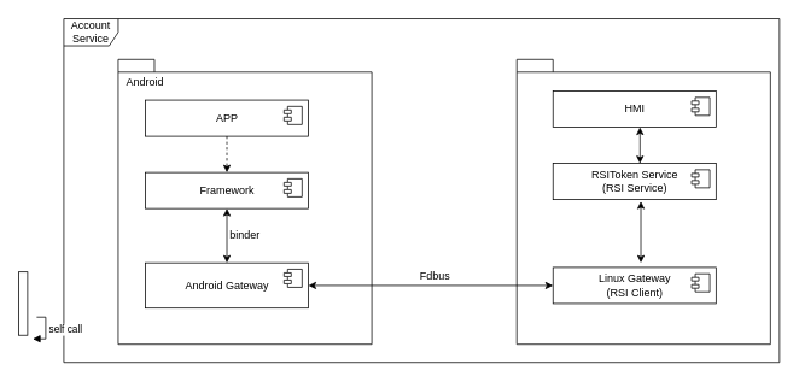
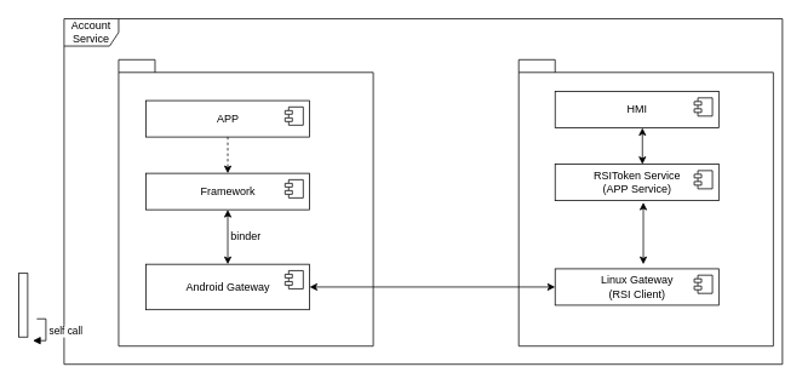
  <mxCell id="0" />
  <mxCell id="1" parent="0" />
  <mxCell id="2" value="Account Service" style="shape=umlFrame;whiteSpace=wrap;html=1;" vertex="1" parent="1"><mxGeometry x="70" y="20" width="790" height="380" as="geometry" /></mxCell>
  <mxCell id="3" value="" style="shape=folder;fontStyle=1;spacingTop=10;tabWidth=40;tabHeight=14;tabPosition=left;html=1;align=left;" vertex="1" parent="1"><mxGeometry x="130" y="65" width="280" height="315" as="geometry" /></mxCell>
  <mxCell id="4" value="APP" style="html=1;dropTarget=0;" vertex="1" parent="1"><mxGeometry x="160" y="110" width="180" height="40" as="geometry" /></mxCell>
  <mxCell id="5" value="" style="shape=module;jettyWidth=8;jettyHeight=4;" vertex="1" parent="4"><mxGeometry x="1" width="20" height="20" relative="1" as="geometry"><mxPoint x="-27" y="7" as="offset" /></mxGeometry></mxCell>
- <mxCell id="6" value="Android" style="text;html=1;strokeColor=none;fillColor=none;align=center;verticalAlign=middle;whiteSpace=wrap;rounded=0;" vertex="1" parent="1"><mxGeometry x="140" y="80" width="40" height="20" as="geometry" /></mxCell>
  <mxCell id="7" value="Framework" style="html=1;dropTarget=0;" vertex="1" parent="1"><mxGeometry x="160" y="190" width="180" height="40" as="geometry" /></mxCell>
  <mxCell id="8" value="" style="shape=module;jettyWidth=8;jettyHeight=4;" vertex="1" parent="7"><mxGeometry x="1" width="20" height="20" relative="1" as="geometry"><mxPoint x="-27" y="7" as="offset" /></mxGeometry></mxCell>
  <mxCell id="9" value="Android Gateway" style="html=1;dropTarget=0;" vertex="1" parent="1"><mxGeometry x="160" y="290" width="180" height="50" as="geometry" /></mxCell>
  <mxCell id="10" value="" style="shape=module;jettyWidth=8;jettyHeight=4;" vertex="1" parent="9"><mxGeometry x="1" width="20" height="20" relative="1" as="geometry"><mxPoint x="-27" y="7" as="offset" /></mxGeometry></mxCell>
  <mxCell id="11" value="" style="endArrow=classic;html=1;exitX=0.5;exitY=1;exitDx=0;exitDy=0;dashed=1;" edge="1" parent="1" source="4" target="7"><mxGeometry width="50" height="50" relative="1" as="geometry"><mxPoint x="270" y="140" as="sourcePoint" /><mxPoint x="320" y="90" as="targetPoint" /></mxGeometry></mxCell>
  <mxCell id="12" value="" style="endArrow=classic;startArrow=classic;html=1;entryX=0.5;entryY=1;entryDx=0;entryDy=0;" edge="1" parent="1" target="7"><mxGeometry width="50" height="50" relative="1" as="geometry"><mxPoint x="250" y="290" as="sourcePoint" /><mxPoint x="250" y="260" as="targetPoint" /></mxGeometry></mxCell>
  <mxCell id="13" value="binder" style="text;html=1;strokeColor=none;fillColor=none;align=center;verticalAlign=middle;whiteSpace=wrap;rounded=0;" vertex="1" parent="1"><mxGeometry x="250" y="250" width="40" height="20" as="geometry" /></mxCell>
  <mxCell id="14" value="" style="shape=folder;fontStyle=1;spacingTop=10;tabWidth=40;tabHeight=14;tabPosition=left;html=1;align=left;" vertex="1" parent="1"><mxGeometry x="570" y="65" width="280" height="315" as="geometry" /></mxCell>
  <mxCell id="15" value="HMI" style="html=1;dropTarget=0;" vertex="1" parent="1"><mxGeometry x="610" y="100" width="180" height="40" as="geometry" /></mxCell>
  <mxCell id="16" value="" style="shape=module;jettyWidth=8;jettyHeight=4;" vertex="1" parent="15"><mxGeometry x="1" width="20" height="20" relative="1" as="geometry"><mxPoint x="-27" y="7" as="offset" /></mxGeometry></mxCell>
- <mxCell id="17" value="RSIToken Service&lt;br&gt;(RSI Service)" style="html=1;dropTarget=0;" vertex="1" parent="1"><mxGeometry x="610" y="180" width="180" height="40" as="geometry" /></mxCell>
+ <mxCell id="17" value="RSIToken Service&lt;br&gt;(APP Service)" style="html=1;dropTarget=0;" vertex="1" parent="1"><mxGeometry x="610" y="180" width="180" height="40" as="geometry" /></mxCell>
  <mxCell id="18" value="" style="shape=module;jettyWidth=8;jettyHeight=4;" vertex="1" parent="17"><mxGeometry x="1" width="20" height="20" relative="1" as="geometry"><mxPoint x="-27" y="7" as="offset" /></mxGeometry></mxCell>
  <mxCell id="19" value="Linux Gateway&lt;br&gt;(RSI Client)" style="html=1;dropTarget=0;" vertex="1" parent="1"><mxGeometry x="610" y="295" width="180" height="40" as="geometry" /></mxCell>
  <mxCell id="20" value="" style="shape=module;jettyWidth=8;jettyHeight=4;" vertex="1" parent="19"><mxGeometry x="1" width="20" height="20" relative="1" as="geometry"><mxPoint x="-27" y="7" as="offset" /></mxGeometry></mxCell>
  <mxCell id="21" value="" style="endArrow=classic;startArrow=classic;html=1;" edge="1" parent="1"><mxGeometry width="50" height="50" relative="1" as="geometry"><mxPoint x="706" y="180" as="sourcePoint" /><mxPoint x="706" y="140" as="targetPoint" /></mxGeometry></mxCell>
  <mxCell id="22" value="" style="endArrow=classic;startArrow=classic;html=1;" edge="1" parent="1"><mxGeometry width="50" height="50" relative="1" as="geometry"><mxPoint x="707" y="222" as="sourcePoint" /><mxPoint x="707" y="290" as="targetPoint" /><Array as="points" /></mxGeometry></mxCell>
  <mxCell id="23" value="" style="endArrow=classic;startArrow=classic;html=1;exitX=1;exitY=0.5;exitDx=0;exitDy=0;entryX=0;entryY=0.5;entryDx=0;entryDy=0;" edge="1" parent="1" source="9" target="19"><mxGeometry width="50" height="50" relative="1" as="geometry"><mxPoint x="460" y="360" as="sourcePoint" /><mxPoint x="510" y="310" as="targetPoint" /></mxGeometry></mxCell>
- <mxCell id="24" value="Fdbus" style="text;html=1;strokeColor=none;fillColor=none;align=center;verticalAlign=middle;whiteSpace=wrap;rounded=0;" vertex="1" parent="1"><mxGeometry x="460" y="295" width="40" height="20" as="geometry" /></mxCell>
  <mxCell id="25" value="" style="html=1;points=[];perimeter=orthogonalPerimeter;" vertex="1" parent="1"><mxGeometry x="20" y="300" width="10" height="70" as="geometry" /></mxCell>
  <mxCell id="26" value="self call" style="edgeStyle=orthogonalEdgeStyle;html=1;align=left;spacingLeft=2;endArrow=block;rounded=0;entryX=1.567;entryY=1.057;entryDx=0;entryDy=0;entryPerimeter=0;" edge="1" target="25" parent="1"><mxGeometry relative="1" as="geometry"><mxPoint x="40" y="350" as="sourcePoint" /><Array as="points"><mxPoint x="50" y="350" /><mxPoint x="50" y="374" /></Array></mxGeometry></mxCell>
